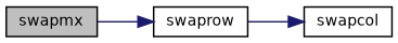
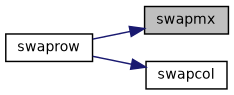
  digraph {
    rankdir=LR
    node [color=black fillcolor=white fontname=Helvetica fontsize=10 shape=record style=filled]
    edge [color=midnightblue fontname=Helvetica fontsize=10 labelfontname=Helvetica labelfontsize=10 style=solid]
    n1 [fillcolor=grey75 fontcolor=black height=0.2 label=swapmx width=0.4]
    n2 [height=0.2 label=swaprow width=0.4]
    n3 [height=0.2 label=swapcol width=0.4]
-   n1 -> n2
+   n2 -> n1
    n2 -> n3
  }
